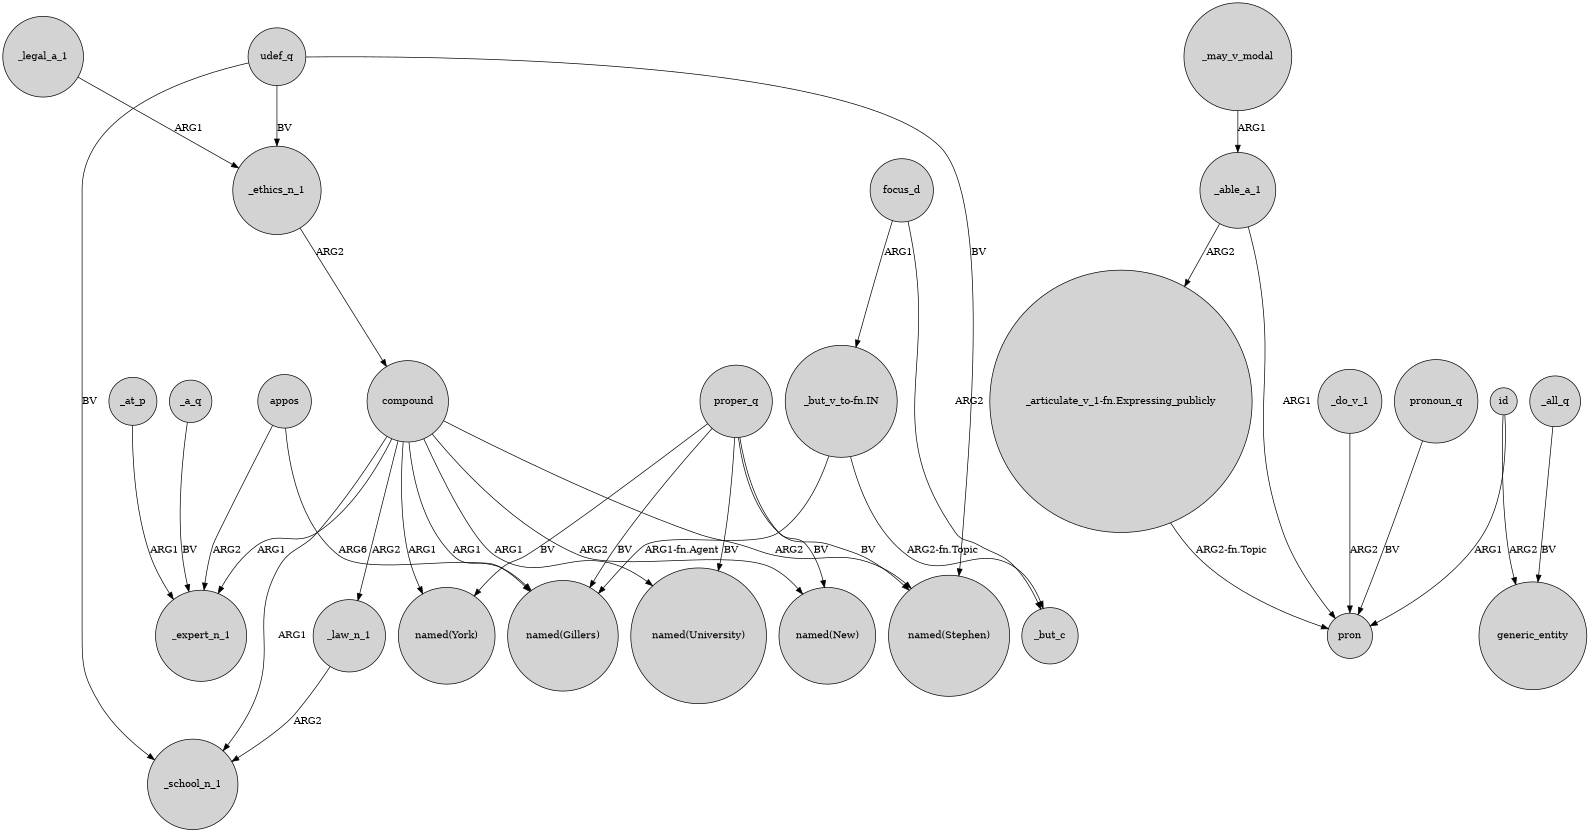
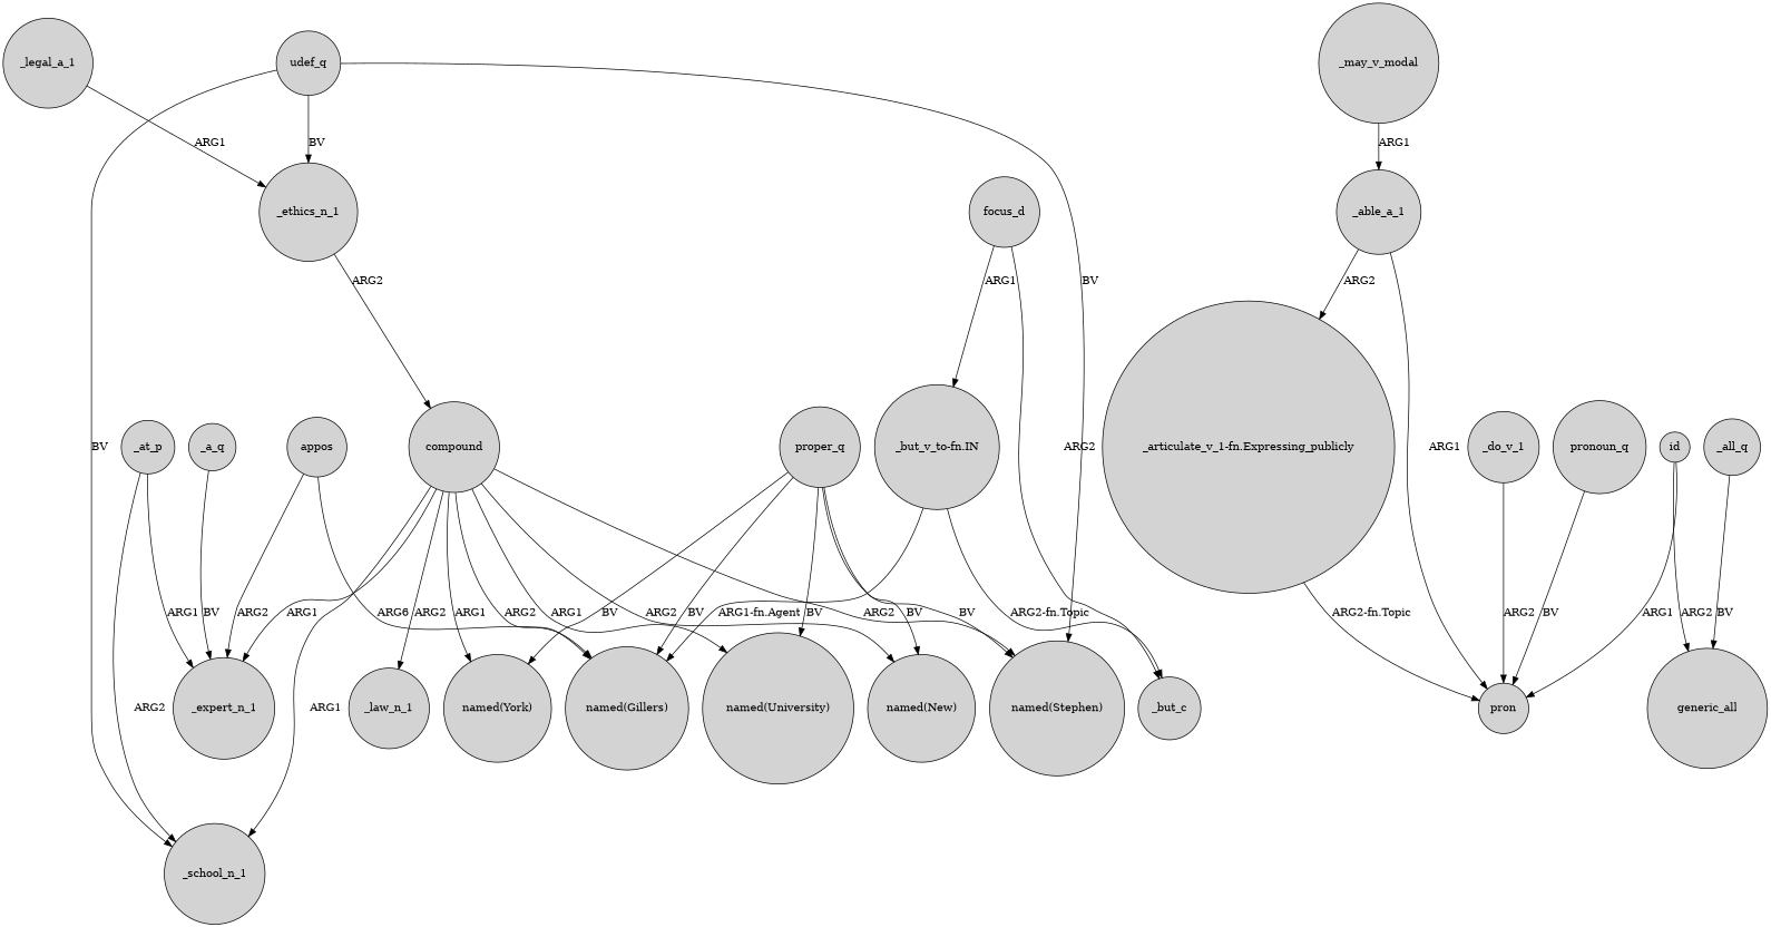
  digraph {
    node [shape=circle style=filled]
    _at_p
    _school_n_1
    _expert_n_1
    udef_q
    _ethics_n_1
    "named(Stephen)"
    compound
    _law_n_1
    "named(New)"
    "named(Gillers)"
    "named(University)"
    "named(York)"
    appos
    _legal_a_1
    n15 [label="_but_v_to-fn.IN"]
    _but_c
    proper_q
    _may_v_modal
    _able_a_1
    "_articulate_v_1-fn.Expressing_publicly"
    pron
    focus_d
    _do_v_1
    _all_q
-   generic_entity
+   generic_entity [label=generic_all]
    pronoun_q
    _a_q
    id
-   _law_n_1 -> _school_n_1 [label=ARG2]
+   _at_p -> _school_n_1 [label=ARG2]
    _at_p -> _expert_n_1 [label=ARG1]
    udef_q -> _school_n_1 [label=BV]
    udef_q -> _ethics_n_1 [label=BV]
    udef_q -> "named(Stephen)" [label=BV]
    _ethics_n_1 -> compound [label=ARG2]
    compound -> _school_n_1 [label=ARG1]
    compound -> _expert_n_1 [label=ARG1]
    compound -> "named(Stephen)" [label=ARG2]
    compound -> _law_n_1 [label=ARG2]
    compound -> "named(New)" [label=ARG2]
-   compound -> "named(Gillers)" [label=ARG1]
+   compound -> "named(Gillers)" [label=ARG2]
    compound -> "named(University)" [label=ARG1]
    compound -> "named(York)" [label=ARG1]
    appos -> _expert_n_1 [label=ARG2]
    appos -> "named(Gillers)" [label=ARG6]
    _legal_a_1 -> _ethics_n_1 [label=ARG1]
    n15 -> "named(Gillers)" [label="ARG1-fn.Agent"]
    n15 -> _but_c [label="ARG2-fn.Topic"]
    proper_q -> "named(Stephen)" [label=BV]
    proper_q -> "named(New)" [label=BV]
    proper_q -> "named(Gillers)" [label=BV]
    proper_q -> "named(University)" [label=BV]
    proper_q -> "named(York)" [label=BV]
    _may_v_modal -> _able_a_1 [label=ARG1]
    _able_a_1 -> "_articulate_v_1-fn.Expressing_publicly" [label=ARG2]
    _able_a_1 -> pron [label=ARG1]
    "_articulate_v_1-fn.Expressing_publicly" -> pron [label="ARG2-fn.Topic"]
    focus_d -> n15 [label=ARG1]
    focus_d -> _but_c [label=ARG2]
    _do_v_1 -> pron [label=ARG2]
    _all_q -> generic_entity [label=BV]
    pronoun_q -> pron [label=BV]
    _a_q -> _expert_n_1 [label=BV]
    id -> pron [label=ARG1]
    id -> generic_entity [label=ARG2]
  }
